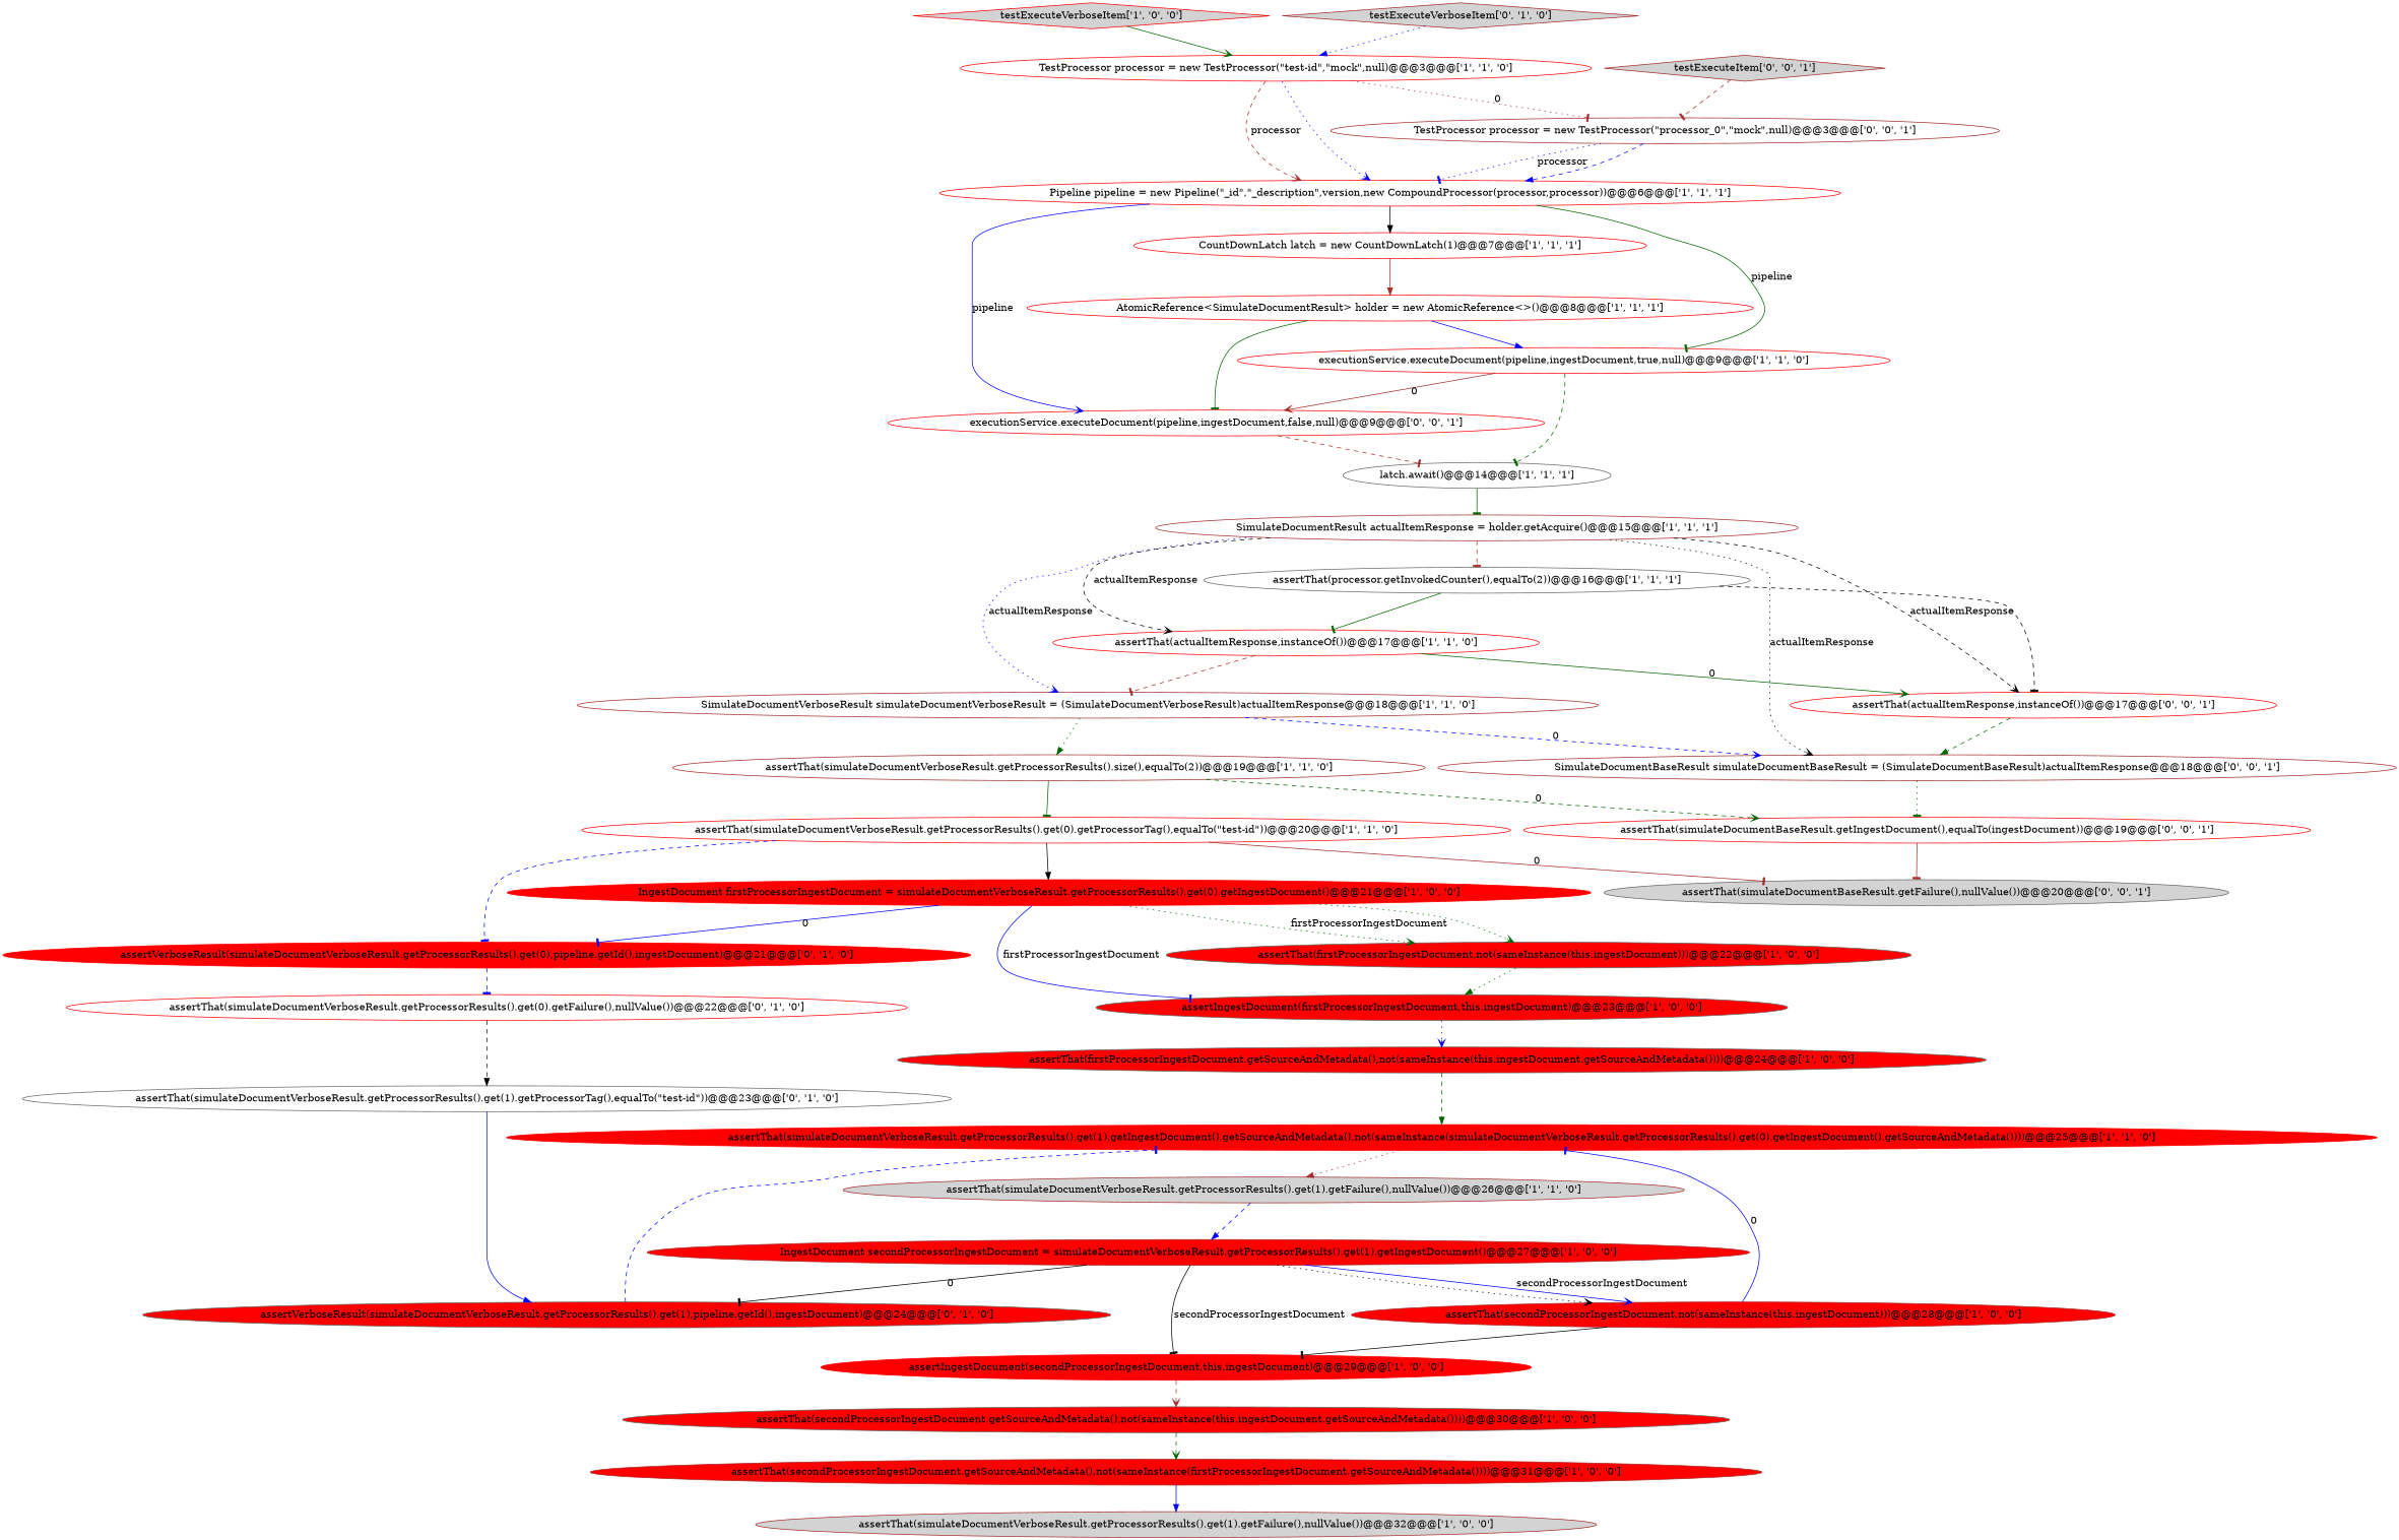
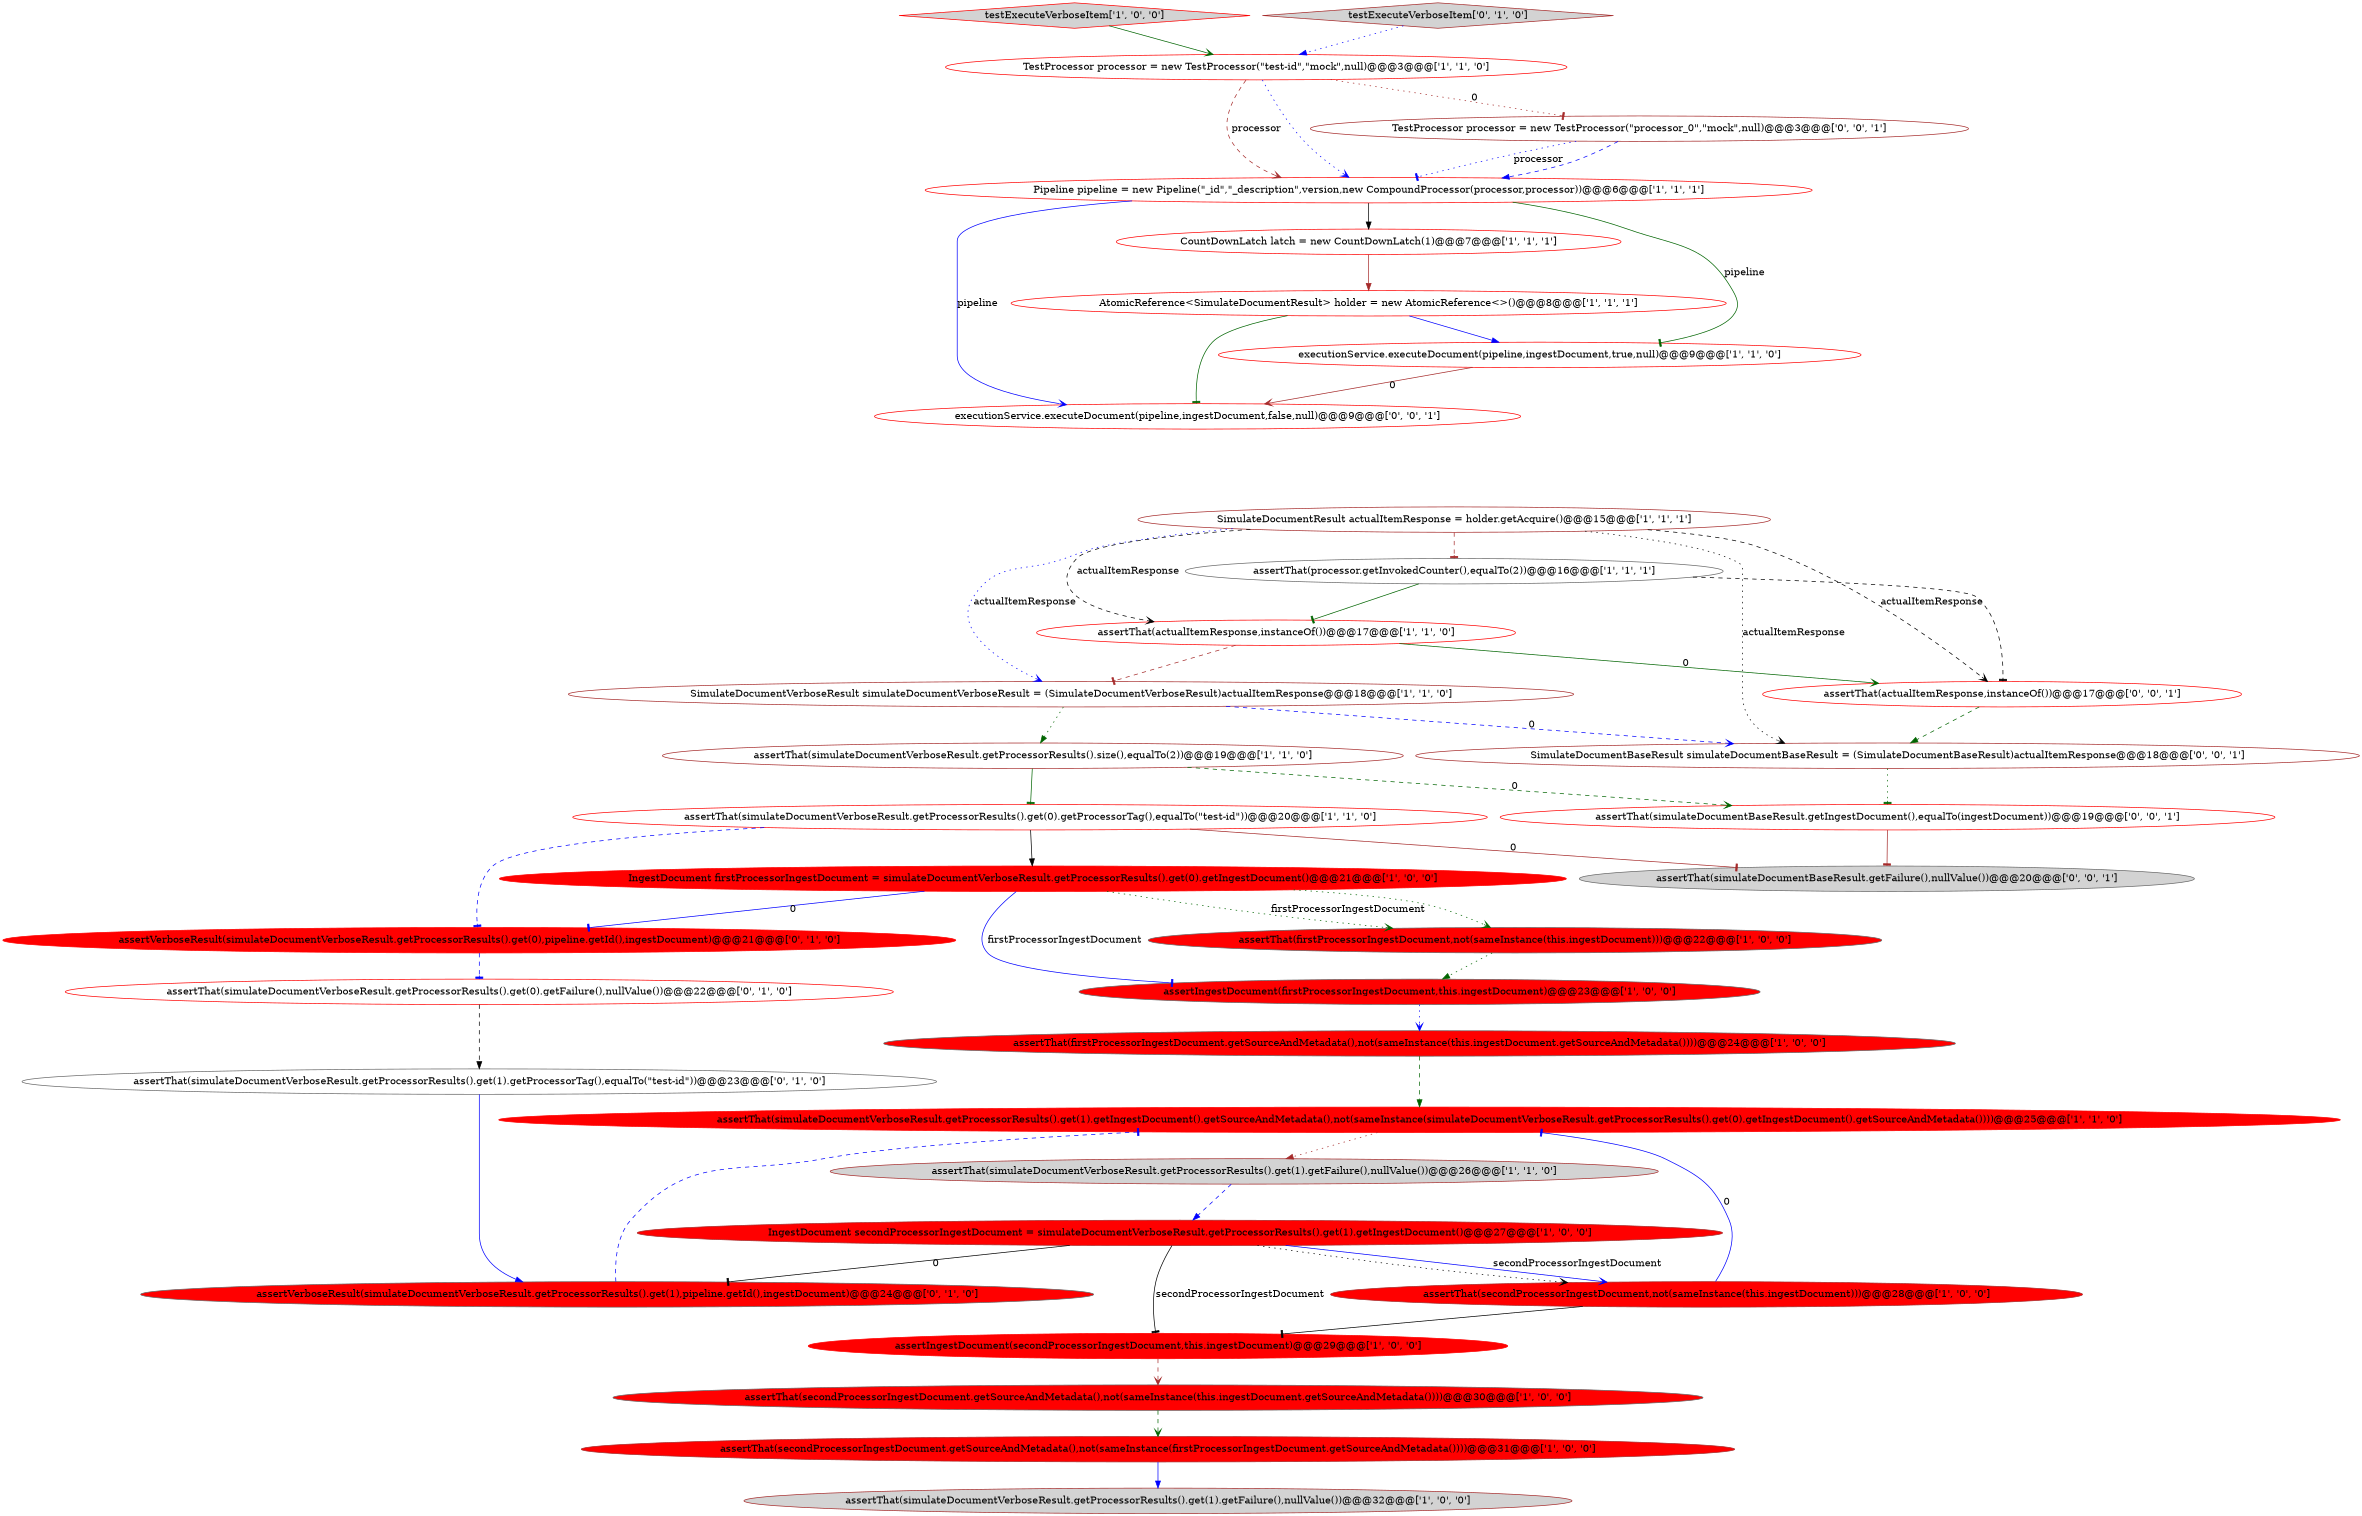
  digraph {
    node [color=red fillcolor=white shape=ellipse style=filled]
    edge [arrowhead=tee color=blue style=solid]
    n1 [color=gray40 fillcolor=red label="assertIngestDocument(firstProcessorIngestDocument,this.ingestDocument)@@@23@@@['1', '0', '0']"]
    n2 [color=gray40 fillcolor=red label="assertThat(firstProcessorIngestDocument.getSourceAndMetadata(),not(sameInstance(this.ingestDocument.getSourceAndMetadata())))@@@24@@@['1', '0', '0']"]
    n3 [fillcolor=red label="assertThat(simulateDocumentVerboseResult.getProcessorResults().get(1).getIngestDocument().getSourceAndMetadata(),not(sameInstance(simulateDocumentVerboseResult.getProcessorResults().get(0).getIngestDocument().getSourceAndMetadata())))@@@25@@@['1', '1', '0']"]
    n4 [fillcolor=red label="assertVerboseResult(simulateDocumentVerboseResult.getProcessorResults().get(0),pipeline.getId(),ingestDocument)@@@21@@@['0', '1', '0']"]
    n5 [label="assertThat(simulateDocumentVerboseResult.getProcessorResults().get(0).getFailure(),nullValue())@@@22@@@['0', '1', '0']"]
    n6 [color=gray40 label="assertThat(simulateDocumentVerboseResult.getProcessorResults().get(1).getProcessorTag(),equalTo(\"test-id\"))@@@23@@@['0', '1', '0']"]
    n7 [fillcolor=lightgray label="testExecuteVerboseItem['1', '0', '0']" shape=diamond]
    n8 [label="TestProcessor processor = new TestProcessor(\"test-id\",\"mock\",null)@@@3@@@['1', '1', '0']"]
    n9 [color=brown label="TestProcessor processor = new TestProcessor(\"processor_0\",\"mock\",null)@@@3@@@['0', '0', '1']"]
    n10 [label="Pipeline pipeline = new Pipeline(\"_id\",\"_description\",version,new CompoundProcessor(processor,processor))@@@6@@@['1', '1', '1']"]
    n11 [color=gray40 fillcolor=red label="assertVerboseResult(simulateDocumentVerboseResult.getProcessorResults().get(1),pipeline.getId(),ingestDocument)@@@24@@@['0', '1', '0']"]
    n12 [color=brown fillcolor=lightgray label="assertThat(simulateDocumentVerboseResult.getProcessorResults().get(1).getFailure(),nullValue())@@@26@@@['1', '1', '0']"]
    n13 [label="CountDownLatch latch = new CountDownLatch(1)@@@7@@@['1', '1', '1']"]
    n14 [label="AtomicReference<SimulateDocumentResult> holder = new AtomicReference<>()@@@8@@@['1', '1', '1']"]
    n15 [label="executionService.executeDocument(pipeline,ingestDocument,false,null)@@@9@@@['0', '0', '1']"]
    n16 [label="executionService.executeDocument(pipeline,ingestDocument,true,null)@@@9@@@['1', '1', '0']"]
    n17 [color=gray40 fillcolor=red label="assertThat(secondProcessorIngestDocument.getSourceAndMetadata(),not(sameInstance(this.ingestDocument.getSourceAndMetadata())))@@@30@@@['1', '0', '0']"]
    n18 [color=brown fillcolor=red label="assertThat(secondProcessorIngestDocument.getSourceAndMetadata(),not(sameInstance(firstProcessorIngestDocument.getSourceAndMetadata())))@@@31@@@['1', '0', '0']"]
    n19 [color=brown fillcolor=lightgray label="assertThat(simulateDocumentVerboseResult.getProcessorResults().get(1).getFailure(),nullValue())@@@32@@@['1', '0', '0']"]
-   n20 [color=gray40 label="latch.await()@@@14@@@['1', '1', '1']"]
    n21 [color=brown label="SimulateDocumentResult actualItemResponse = holder.getAcquire()@@@15@@@['1', '1', '1']"]
    n22 [color=brown fillcolor=red label="IngestDocument secondProcessorIngestDocument = simulateDocumentVerboseResult.getProcessorResults().get(1).getIngestDocument()@@@27@@@['1', '0', '0']"]
    n23 [label="assertThat(simulateDocumentVerboseResult.getProcessorResults().get(0).getProcessorTag(),equalTo(\"test-id\"))@@@20@@@['1', '1', '0']"]
    n24 [fillcolor=red label="IngestDocument firstProcessorIngestDocument = simulateDocumentVerboseResult.getProcessorResults().get(0).getIngestDocument()@@@21@@@['1', '0', '0']"]
    n25 [color=gray40 fillcolor=lightgray label="assertThat(simulateDocumentBaseResult.getFailure(),nullValue())@@@20@@@['0', '0', '1']"]
    n26 [color=gray40 fillcolor=red label="assertThat(firstProcessorIngestDocument,not(sameInstance(this.ingestDocument)))@@@22@@@['1', '0', '0']"]
    n27 [color=brown label="SimulateDocumentVerboseResult simulateDocumentVerboseResult = (SimulateDocumentVerboseResult)actualItemResponse@@@18@@@['1', '1', '0']"]
    n28 [color=brown label="SimulateDocumentBaseResult simulateDocumentBaseResult = (SimulateDocumentBaseResult)actualItemResponse@@@18@@@['0', '0', '1']"]
    n29 [color=brown label="assertThat(simulateDocumentVerboseResult.getProcessorResults().size(),equalTo(2))@@@19@@@['1', '1', '0']"]
    n30 [label="assertThat(simulateDocumentBaseResult.getIngestDocument(),equalTo(ingestDocument))@@@19@@@['0', '0', '1']"]
    n31 [fillcolor=red label="assertIngestDocument(secondProcessorIngestDocument,this.ingestDocument)@@@29@@@['1', '0', '0']"]
    n32 [label="assertThat(actualItemResponse,instanceOf())@@@17@@@['0', '0', '1']"]
    n33 [label="assertThat(actualItemResponse,instanceOf())@@@17@@@['1', '1', '0']"]
    n34 [color=gray40 label="assertThat(processor.getInvokedCounter(),equalTo(2))@@@16@@@['1', '1', '1']"]
    n35 [color=brown fillcolor=red label="assertThat(secondProcessorIngestDocument,not(sameInstance(this.ingestDocument)))@@@28@@@['1', '0', '0']"]
-   n36 [color=brown fillcolor=lightgray label="testExecuteItem['0', '0', '1']" shape=diamond]
    n37 [color=brown fillcolor=lightgray label="testExecuteVerboseItem['0', '1', '0']" shape=diamond]
    n1 -> n2 [arrowhead=vee style=dotted]
    n2 -> n3 [arrowhead=normal color=darkgreen style=dashed]
    n3 -> n12 [arrowhead=normal color=brown style=dotted]
    n4 -> n5 [style=dashed]
    n5 -> n6 [arrowhead=normal color=black style=dashed]
    n6 -> n11 [arrowhead=normal]
    n7 -> n8 [arrowhead=vee color=darkgreen]
    n8 -> n9 [color=brown label=0 style=dotted]
    n8 -> n10 [arrowhead=vee color=brown label=processor style=dashed]
    n8 -> n10 [arrowhead=vee style=dotted]
    n9 -> n10 [label=processor style=dotted]
    n9 -> n10 [arrowhead=normal style=dashed]
    n10 -> n13 [arrowhead=normal color=black]
    n10 -> n15 [arrowhead=vee label=pipeline]
    n10 -> n16 [color=darkgreen label=pipeline]
    n11 -> n3 [style=dashed]
    n12 -> n22 [arrowhead=normal style=dashed]
    n13 -> n14 [arrowhead=normal color=brown]
    n14 -> n15 [color=darkgreen]
    n14 -> n16 [arrowhead=normal]
-   n15 -> n20 [color=brown style=dashed]
    n16 -> n15 [arrowhead=vee color=brown label=0]
-   n16 -> n20 [color=darkgreen style=dashed]
    n17 -> n18 [arrowhead=vee color=darkgreen style=dashed]
    n18 -> n19 [arrowhead=normal]
-   n20 -> n21 [color=darkgreen]
    n21 -> n27 [arrowhead=vee label=actualItemResponse style=dotted]
    n21 -> n28 [arrowhead=vee color=black label=actualItemResponse style=dotted]
    n21 -> n32 [arrowhead=vee color=black label=actualItemResponse style=dashed]
    n21 -> n33 [arrowhead=vee color=black label=actualItemResponse style=dashed]
    n21 -> n34 [color=brown style=dashed]
    n22 -> n11 [color=black label=0]
    n22 -> n31 [color=black label=secondProcessorIngestDocument]
    n22 -> n35 [arrowhead=vee color=black style=dotted]
    n22 -> n35 [arrowhead=vee label=secondProcessorIngestDocument]
    n23 -> n4 [style=dashed]
    n23 -> n24 [arrowhead=normal color=black]
    n23 -> n25 [color=brown label=0]
    n24 -> n1 [label=firstProcessorIngestDocument]
    n24 -> n4 [label=0]
    n24 -> n26 [arrowhead=vee color=darkgreen label=firstProcessorIngestDocument style=dotted]
    n24 -> n26 [arrowhead=vee color=darkgreen style=dotted]
    n26 -> n1 [arrowhead=normal color=darkgreen style=dotted]
    n27 -> n28 [arrowhead=vee label=0 style=dashed]
    n27 -> n29 [arrowhead=normal color=darkgreen style=dotted]
    n28 -> n30 [color=darkgreen style=dotted]
    n29 -> n23 [color=darkgreen]
    n29 -> n30 [arrowhead=vee color=darkgreen label=0 style=dashed]
    n30 -> n25 [color=brown]
    n31 -> n17 [arrowhead=vee color=brown style=dashed]
    n32 -> n28 [arrowhead=normal color=darkgreen style=dashed]
    n33 -> n27 [color=brown style=dashed]
    n33 -> n32 [arrowhead=vee color=darkgreen label=0]
    n34 -> n32 [color=black style=dashed]
    n34 -> n33 [color=darkgreen]
    n35 -> n3 [label=0]
    n35 -> n31 [color=black]
-   n36 -> n9 [color=brown style=dashed]
    n37 -> n8 [arrowhead=normal style=dotted]
  }
